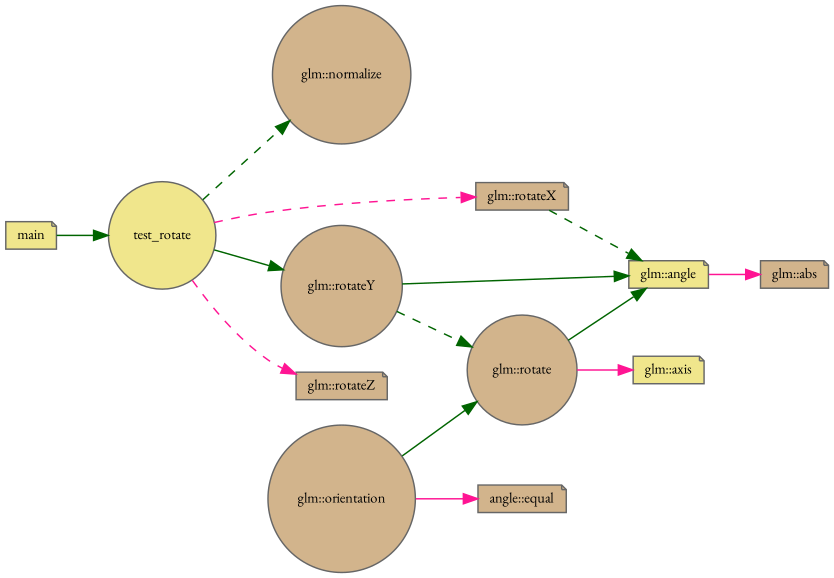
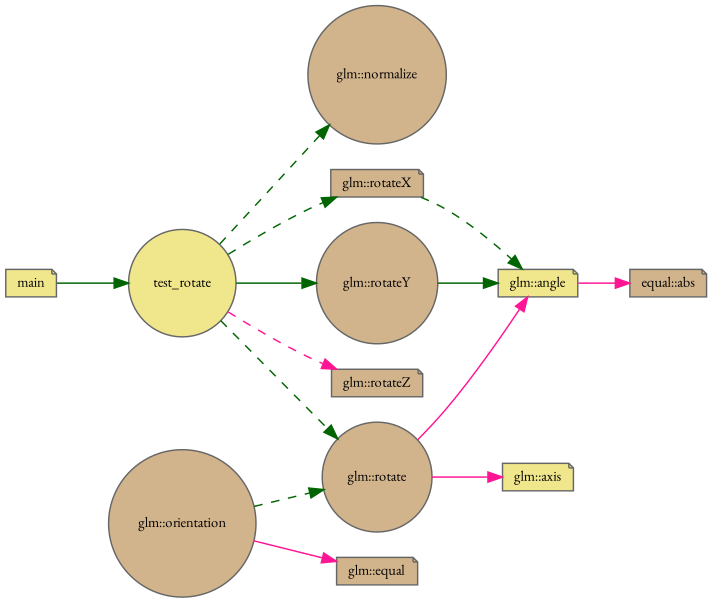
  digraph {
    fontname="EB Garamond"
    rankdir=LR
    node [color=grey40 fillcolor=tan fontname="EB Garamond" fontsize=10 shape=note style=filled]
    edge [color=darkgreen fontname="EB Garamond" fontsize=10 labelfontname=Helvetica labelfontsize=10 style=solid]
    n1 [color=gray40 fillcolor=khaki fontcolor=black height=0.2 label=main width=0.4]
    n2 [fillcolor=khaki height=0.2 label=test_rotate shape=circle width=0.4]
    n3 [height=0.2 label="glm::normalize" shape=circle width=0.4]
    n4 [height=0.2 label="glm::rotate" shape=circle width=0.4]
    n5 [height=0.2 label="glm::rotateX" width=0.4]
    n6 [height=0.2 label="glm::rotateY" shape=circle width=0.4]
    n7 [height=0.2 label="glm::rotateZ" width=0.4]
    n8 [height=0.2 label="glm::orientation" shape=circle width=0.4]
-   n9 [height=0.2 label="angle::equal" width=0.4]
+   n9 [height=0.2 label="glm::equal" width=0.4]
    n10 [fillcolor=khaki height=0.2 label="glm::angle" width=0.4]
    n11 [fillcolor=khaki height=0.2 label="glm::axis" width=0.4]
-   n12 [height=0.2 label="glm::abs" width=0.4]
+   n12 [height=0.2 label="equal::abs" width=0.4]
    n1 -> n2
    n2 -> n3 [style=dashed]
-   n6 -> n4 [style=dashed]
-   n2 -> n5 [color=deeppink style=dashed]
+   n2 -> n4 [style=dashed]
+   n2 -> n5 [style=dashed]
    n2 -> n6
    n2 -> n7 [color=deeppink style=dashed]
-   n4 -> n10
+   n4 -> n10 [color=deeppink]
    n4 -> n11 [color=deeppink]
    n5 -> n10 [style=dashed]
    n6 -> n10
-   n8 -> n4
+   n8 -> n4 [style=dashed]
    n8 -> n9 [color=deeppink]
    n10 -> n12 [color=deeppink]
  }
